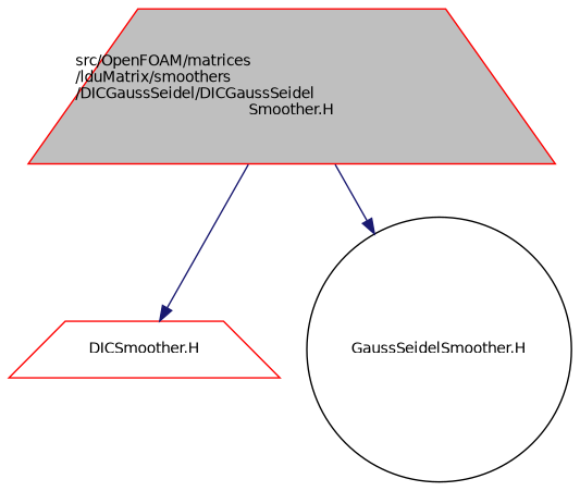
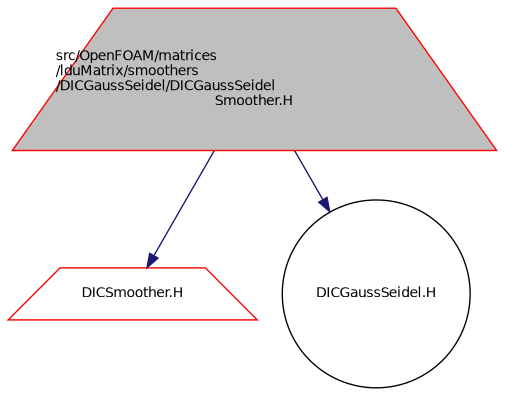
  digraph {
    node [color=red fontname=Helvetica fontsize=10 shape=trapezium]
    edge [color=midnightblue fontname=Helvetica fontsize=10 labelfontname=Helvetica labelfontsize=10 style=solid]
    n1 [fillcolor=grey75 fontcolor=black height=0.2 label="src/OpenFOAM/matrices\l/lduMatrix/smoothers\l/DICGaussSeidel/DICGaussSeidel\lSmoother.H" style=filled width=0.4]
    n2 [height=0.2 label="DICSmoother.H" width=0.4]
-   n3 [color=black height=0.2 label="GaussSeidelSmoother.H" shape=circle width=0.4]
+   n3 [color=black height=0.2 label="DICGaussSeidel.H" shape=circle width=0.4]
    n1 -> n2
    n1 -> n3
  }
